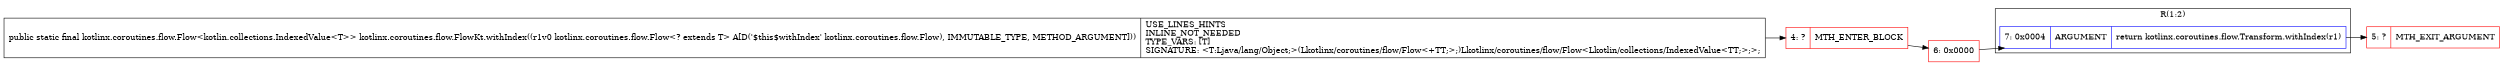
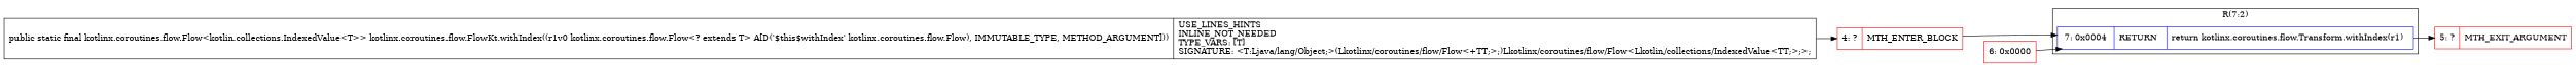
  digraph {
    rankdir=LR
    node [color=red shape=record]
-   n1 [color=blue label="{7\:\ 0x0004|ARGUMENT\l|return kotlinx.coroutines.flow.Transform.withIndex(r1)\l}"]
+   n1 [color=blue label="{7\:\ 0x0004|RETURN\l|return kotlinx.coroutines.flow.Transform.withIndex(r1)\l}"]
    n2 [label="{5\:\ ?|MTH_EXIT_ARGUMENT\l}"]
    n3 [label="{4\:\ ?|MTH_ENTER_BLOCK\l}"]
    n4 [label="{6\:\ 0x0000}"]
    n5 [label="{public static final kotlinx.coroutines.flow.Flow\<kotlin.collections.IndexedValue\<T\>\> kotlinx.coroutines.flow.FlowKt.withIndex((r1v0 kotlinx.coroutines.flow.Flow\<? extends T\> A[D('$this$withIndex' kotlinx.coroutines.flow.Flow), IMMUTABLE_TYPE, METHOD_ARGUMENT]))  | USE_LINES_HINTS\lINLINE_NOT_NEEDED\lTYPE_VARS: [T]\lSIGNATURE: \<T:Ljava\/lang\/Object;\>(Lkotlinx\/coroutines\/flow\/Flow\<+TT;\>;)Lkotlinx\/coroutines\/flow\/Flow\<Lkotlin\/collections\/IndexedValue\<TT;\>;\>;\l}" color=""]
    subgraph cluster_1 {
-     label="R(1:2)"
+     label="R(7:2)"
      n1
    }
    n1 -> n2
-   n3 -> n4
+   n3 -> n1
    n4 -> n1
    n5 -> n3
  }
